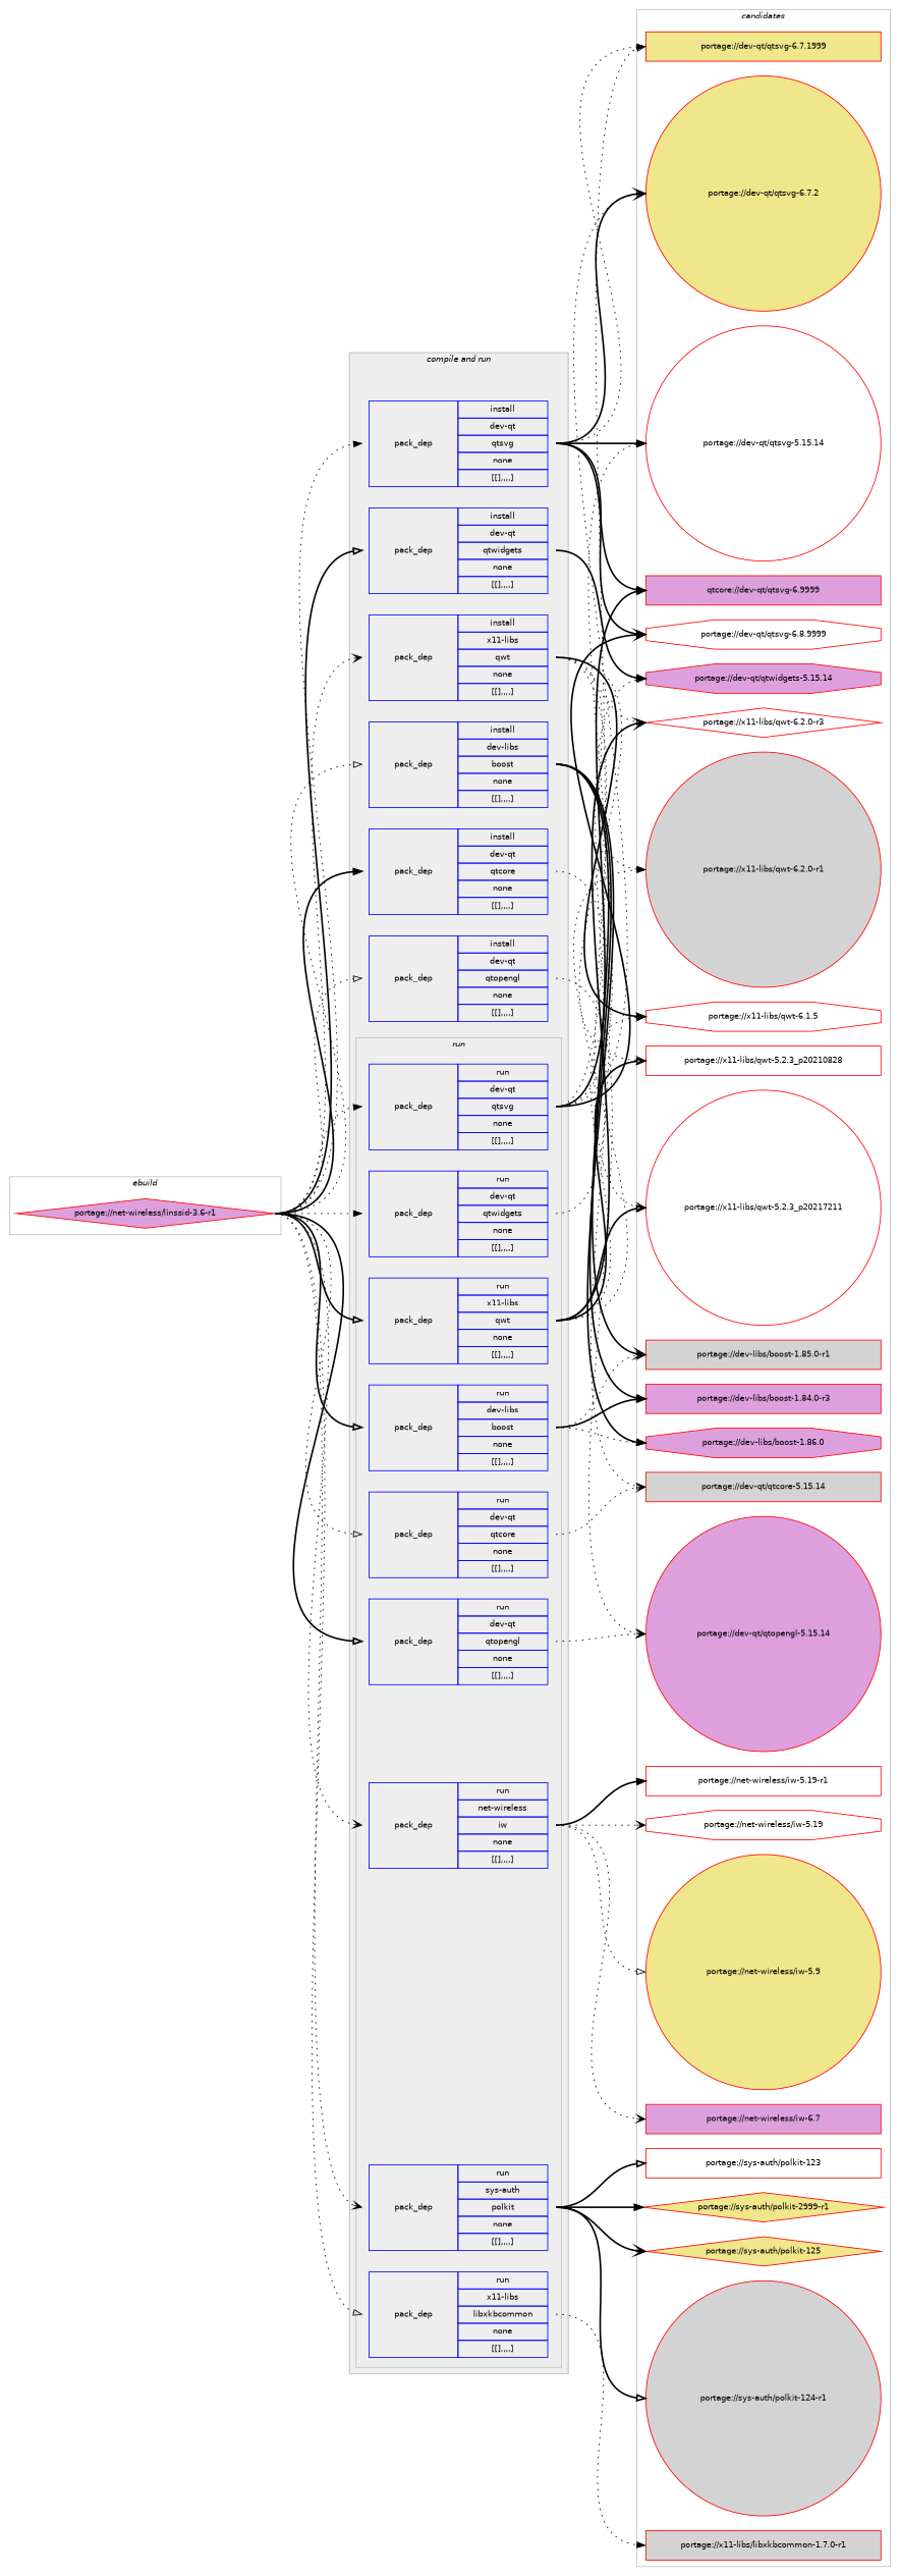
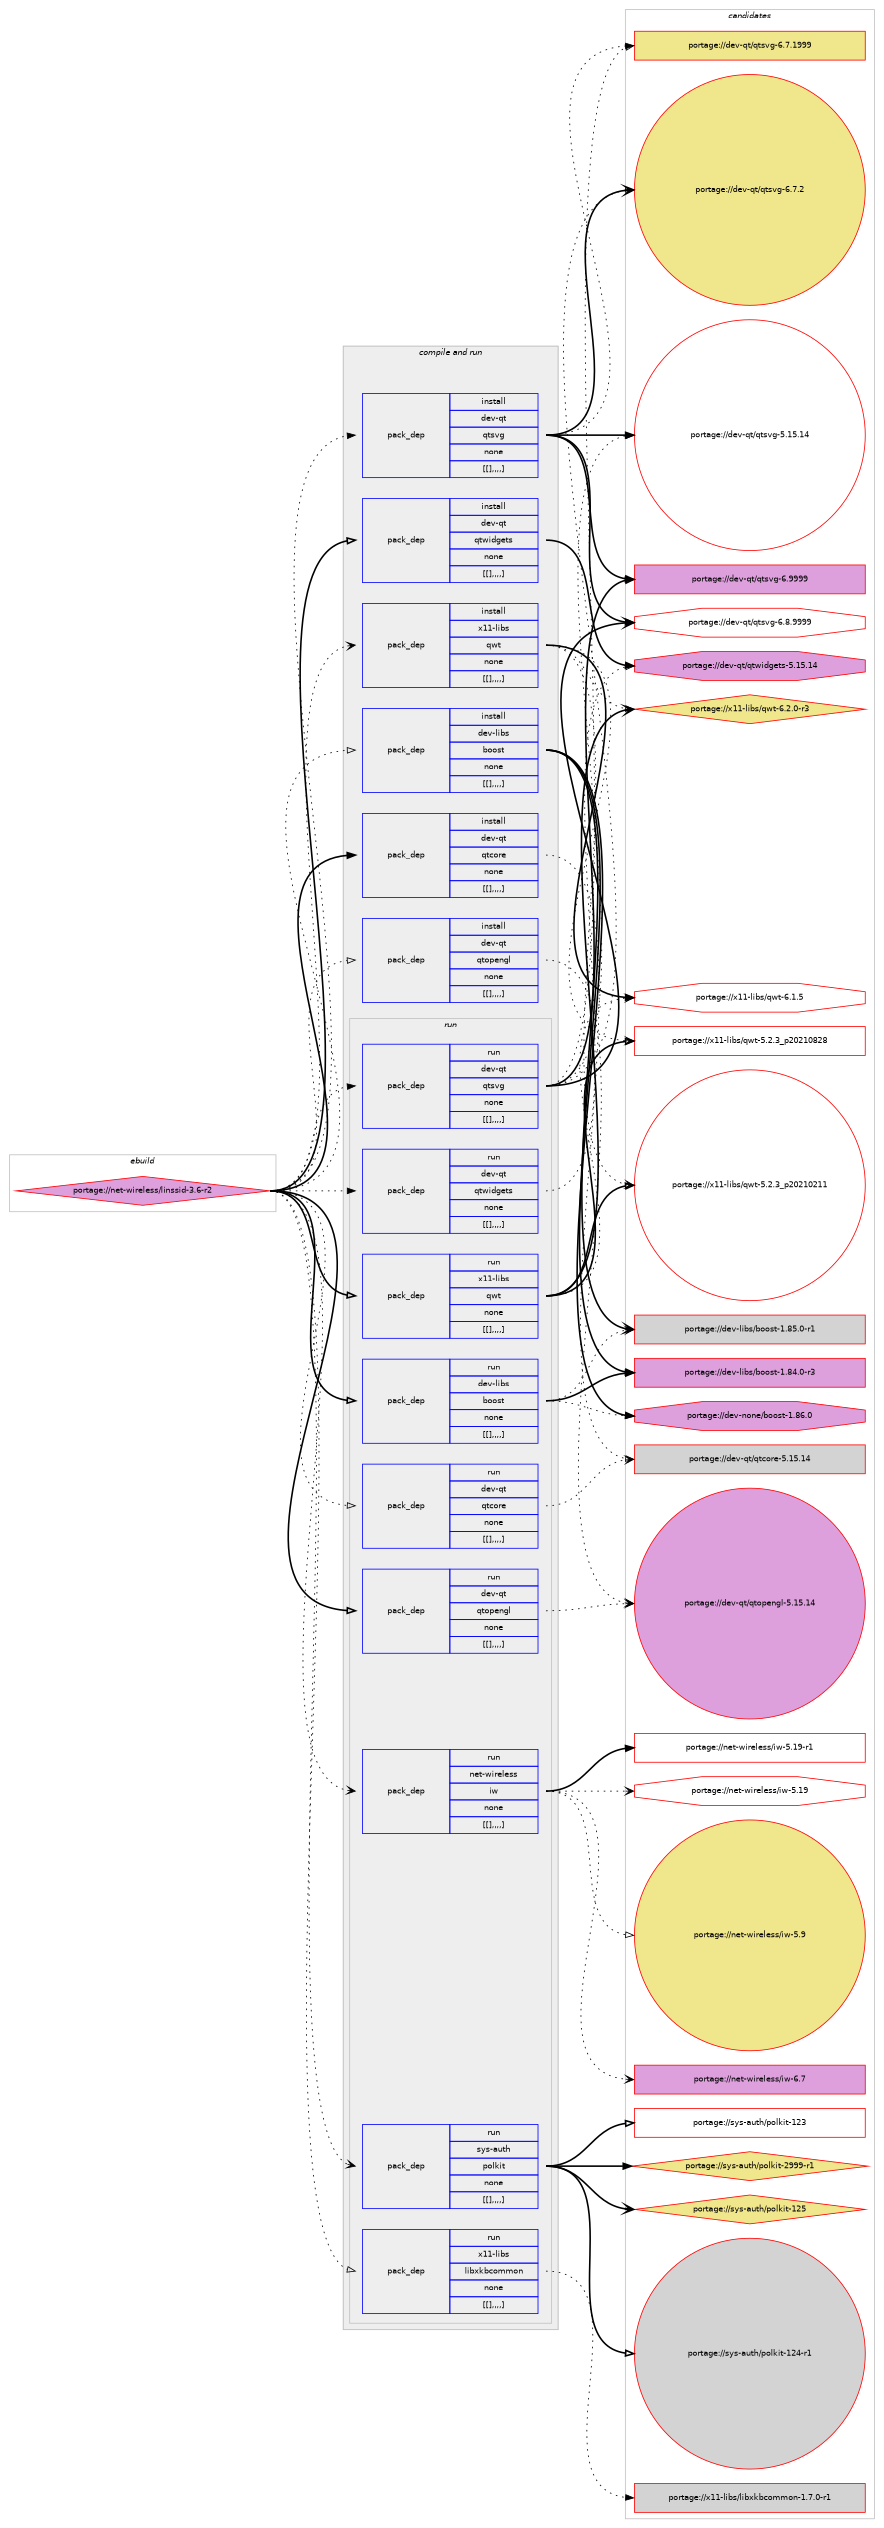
  digraph {
    compound=true
    concentrate=true
    fontname=Helvetica
    fontsize=10
    newrank=true
    rankdir=LR
    ranksep=1.5
    node [color=red fontname=Helvetica fontsize=10 shape=none style=filled]
    edge [arrowhead=onormal headport=w style=dotted tailport=e weight=100]
-   n1 [fillcolor=plum label="portage://net-wireless/linssid-3.6-r1" shape=diamond width=4]
+   n1 [fillcolor=plum label="portage://net-wireless/linssid-3.6-r2" shape=diamond width=4]
    n2 [color=blue label=<<TABLE BORDER="0" CELLBORDER="1" CELLSPACING="0" CELLPADDING="4" WIDTH="220"><TR><TD ROWSPAN="6" CELLPADDING="30">pack_dep</TD></TR><TR><TD WIDTH="110">install</TD></TR><TR><TD>dev-libs</TD></TR><TR><TD>boost</TD></TR><TR><TD>none</TD></TR><TR><TD>[[],,,,]</TD></TR></TABLE>> style=""]
    n3 [color=blue label=<<TABLE BORDER="0" CELLBORDER="1" CELLSPACING="0" CELLPADDING="4" WIDTH="220"><TR><TD ROWSPAN="6" CELLPADDING="30">pack_dep</TD></TR><TR><TD WIDTH="110">install</TD></TR><TR><TD>dev-qt</TD></TR><TR><TD>qtcore</TD></TR><TR><TD>none</TD></TR><TR><TD>[[],,,,]</TD></TR></TABLE>> style=""]
    n4 [color=blue label=<<TABLE BORDER="0" CELLBORDER="1" CELLSPACING="0" CELLPADDING="4" WIDTH="220"><TR><TD ROWSPAN="6" CELLPADDING="30">pack_dep</TD></TR><TR><TD WIDTH="110">install</TD></TR><TR><TD>dev-qt</TD></TR><TR><TD>qtopengl</TD></TR><TR><TD>none</TD></TR><TR><TD>[[],,,,]</TD></TR></TABLE>> style=""]
    n5 [color=blue label=<<TABLE BORDER="0" CELLBORDER="1" CELLSPACING="0" CELLPADDING="4" WIDTH="220"><TR><TD ROWSPAN="6" CELLPADDING="30">pack_dep</TD></TR><TR><TD WIDTH="110">install</TD></TR><TR><TD>dev-qt</TD></TR><TR><TD>qtsvg</TD></TR><TR><TD>none</TD></TR><TR><TD>[[],,,,]</TD></TR></TABLE>> style=""]
    n6 [color=blue label=<<TABLE BORDER="0" CELLBORDER="1" CELLSPACING="0" CELLPADDING="4" WIDTH="220"><TR><TD ROWSPAN="6" CELLPADDING="30">pack_dep</TD></TR><TR><TD WIDTH="110">install</TD></TR><TR><TD>dev-qt</TD></TR><TR><TD>qtwidgets</TD></TR><TR><TD>none</TD></TR><TR><TD>[[],,,,]</TD></TR></TABLE>> style=""]
    n7 [color=blue label=<<TABLE BORDER="0" CELLBORDER="1" CELLSPACING="0" CELLPADDING="4" WIDTH="220"><TR><TD ROWSPAN="6" CELLPADDING="30">pack_dep</TD></TR><TR><TD WIDTH="110">install</TD></TR><TR><TD>x11-libs</TD></TR><TR><TD>qwt</TD></TR><TR><TD>none</TD></TR><TR><TD>[[],,,,]</TD></TR></TABLE>> style=""]
    n8 [color=blue label=<<TABLE BORDER="0" CELLBORDER="1" CELLSPACING="0" CELLPADDING="4" WIDTH="220"><TR><TD ROWSPAN="6" CELLPADDING="30">pack_dep</TD></TR><TR><TD WIDTH="110">run</TD></TR><TR><TD>dev-libs</TD></TR><TR><TD>boost</TD></TR><TR><TD>none</TD></TR><TR><TD>[[],,,,]</TD></TR></TABLE>> style=""]
    n9 [color=blue label=<<TABLE BORDER="0" CELLBORDER="1" CELLSPACING="0" CELLPADDING="4" WIDTH="220"><TR><TD ROWSPAN="6" CELLPADDING="30">pack_dep</TD></TR><TR><TD WIDTH="110">run</TD></TR><TR><TD>dev-qt</TD></TR><TR><TD>qtcore</TD></TR><TR><TD>none</TD></TR><TR><TD>[[],,,,]</TD></TR></TABLE>> style=""]
    n10 [color=blue label=<<TABLE BORDER="0" CELLBORDER="1" CELLSPACING="0" CELLPADDING="4" WIDTH="220"><TR><TD ROWSPAN="6" CELLPADDING="30">pack_dep</TD></TR><TR><TD WIDTH="110">run</TD></TR><TR><TD>dev-qt</TD></TR><TR><TD>qtopengl</TD></TR><TR><TD>none</TD></TR><TR><TD>[[],,,,]</TD></TR></TABLE>> style=""]
    n11 [color=blue label=<<TABLE BORDER="0" CELLBORDER="1" CELLSPACING="0" CELLPADDING="4" WIDTH="220"><TR><TD ROWSPAN="6" CELLPADDING="30">pack_dep</TD></TR><TR><TD WIDTH="110">run</TD></TR><TR><TD>dev-qt</TD></TR><TR><TD>qtsvg</TD></TR><TR><TD>none</TD></TR><TR><TD>[[],,,,]</TD></TR></TABLE>> style=""]
    n12 [color=blue label=<<TABLE BORDER="0" CELLBORDER="1" CELLSPACING="0" CELLPADDING="4" WIDTH="220"><TR><TD ROWSPAN="6" CELLPADDING="30">pack_dep</TD></TR><TR><TD WIDTH="110">run</TD></TR><TR><TD>dev-qt</TD></TR><TR><TD>qtwidgets</TD></TR><TR><TD>none</TD></TR><TR><TD>[[],,,,]</TD></TR></TABLE>> style=""]
    n13 [color=blue label=<<TABLE BORDER="0" CELLBORDER="1" CELLSPACING="0" CELLPADDING="4" WIDTH="220"><TR><TD ROWSPAN="6" CELLPADDING="30">pack_dep</TD></TR><TR><TD WIDTH="110">run</TD></TR><TR><TD>net-wireless</TD></TR><TR><TD>iw</TD></TR><TR><TD>none</TD></TR><TR><TD>[[],,,,]</TD></TR></TABLE>> style=""]
    n14 [color=blue label=<<TABLE BORDER="0" CELLBORDER="1" CELLSPACING="0" CELLPADDING="4" WIDTH="220"><TR><TD ROWSPAN="6" CELLPADDING="30">pack_dep</TD></TR><TR><TD WIDTH="110">run</TD></TR><TR><TD>sys-auth</TD></TR><TR><TD>polkit</TD></TR><TR><TD>none</TD></TR><TR><TD>[[],,,,]</TD></TR></TABLE>> style=""]
    n15 [color=blue label=<<TABLE BORDER="0" CELLBORDER="1" CELLSPACING="0" CELLPADDING="4" WIDTH="220"><TR><TD ROWSPAN="6" CELLPADDING="30">pack_dep</TD></TR><TR><TD WIDTH="110">run</TD></TR><TR><TD>x11-libs</TD></TR><TR><TD>libxkbcommon</TD></TR><TR><TD>none</TD></TR><TR><TD>[[],,,,]</TD></TR></TABLE>> style=""]
    n16 [color=blue label=<<TABLE BORDER="0" CELLBORDER="1" CELLSPACING="0" CELLPADDING="4" WIDTH="220"><TR><TD ROWSPAN="6" CELLPADDING="30">pack_dep</TD></TR><TR><TD WIDTH="110">run</TD></TR><TR><TD>x11-libs</TD></TR><TR><TD>qwt</TD></TR><TR><TD>none</TD></TR><TR><TD>[[],,,,]</TD></TR></TABLE>> style=""]
-   n17 [fillcolor=plum label="portage://dev-libs/boost-1.86.0" shape=octagon width=4]
+   n17 [fillcolor=plum label="portage://dev-none/boost-1.86.0" shape=octagon width=4]
    n18 [fillcolor=lightgrey label="portage://dev-libs/boost-1.85.0-r1" shape=box width=4]
    n19 [fillcolor=plum label="portage://dev-libs/boost-1.84.0-r3" shape=box width=4]
    n20 [fillcolor=lightgrey label="portage://dev-qt/qtcore-5.15.14" shape=box width=4]
    n21 [fillcolor=plum label="portage://dev-qt/qtopengl-5.15.14" shape=circle width=4]
-   n22 [fillcolor=plum label="qtcore://dev-qt/qtsvg-6.9999" shape=box width=4]
+   n22 [fillcolor=plum label="portage://dev-qt/qtsvg-6.9999" shape=box width=4]
    n23 [fillcolor=white label="portage://dev-qt/qtsvg-6.8.9999" shape=octagon width=4]
    n24 [fillcolor=khaki label="portage://dev-qt/qtsvg-6.7.1999" shape=box width=4]
    n25 [fillcolor=khaki label="portage://dev-qt/qtsvg-6.7.2" shape=circle width=4]
    n26 [fillcolor=white label="portage://dev-qt/qtsvg-5.15.14" shape=circle width=4]
    n27 [fillcolor=plum label="portage://dev-qt/qtwidgets-5.15.14" shape=octagon width=4]
-   n28 [fillcolor=white label="portage://x11-libs/qwt-6.2.0-r3" shape=diamond width=4]
-   n29 [fillcolor=lightgrey label="portage://x11-libs/qwt-6.2.0-r1" shape=circle width=4]
+   n28 [fillcolor=khaki label="portage://x11-libs/qwt-6.2.0-r3" shape=diamond width=4]
    n30 [fillcolor=white label="portage://x11-libs/qwt-6.1.5" shape=octagon width=4]
    n31 [fillcolor=white label="portage://x11-libs/qwt-5.2.3_p20210828" shape=box width=4]
-   n32 [fillcolor=white label="portage://x11-libs/qwt-5.2.3_p20217211" shape=circle width=4]
+   n32 [fillcolor=white label="portage://x11-libs/qwt-5.2.3_p20210211" shape=circle width=4]
    n33 [fillcolor=plum label="portage://net-wireless/iw-6.7" shape=box width=4]
    n34 [fillcolor=white label="portage://net-wireless/iw-5.19-r1" shape=box width=4]
    n35 [fillcolor=white label="portage://net-wireless/iw-5.19" shape=octagon width=4]
    n36 [fillcolor=khaki label="portage://net-wireless/iw-5.9" shape=circle width=4]
    n37 [fillcolor=khaki label="portage://sys-auth/polkit-2999-r1" shape=diamond width=4]
    n38 [fillcolor=khaki label="portage://sys-auth/polkit-125" shape=diamond width=4]
    n39 [fillcolor=lightgrey label="portage://sys-auth/polkit-124-r1" shape=circle width=4]
    n40 [fillcolor=white label="portage://sys-auth/polkit-123" shape=box width=4]
    n41 [fillcolor=lightgrey label="portage://x11-libs/libxkbcommon-1.7.0-r1" shape=box width=4]
    subgraph cluster_1 {
      color=gray
      label=<<i>dependencies</i>>
      subgraph cluster_2 {
        color=gray
        fillcolor="#eeeeee"
        label=<<i>compile</i>>
        style=filled
        subgraph sub_3 {
          color=gray
          fillcolor="#eeeeee"
          label=<<i>compile</i>>
          style=filled
          n2
        }
        subgraph sub_4 {
          color=gray
          fillcolor="#eeeeee"
          label=<<i>compile</i>>
          style=filled
          n3
        }
        subgraph sub_5 {
          color=gray
          fillcolor="#eeeeee"
          label=<<i>compile</i>>
          style=filled
          n4
        }
        subgraph sub_6 {
          color=gray
          fillcolor="#eeeeee"
          label=<<i>compile</i>>
          style=filled
          n5
        }
        subgraph sub_7 {
          color=gray
          fillcolor="#eeeeee"
          label=<<i>compile</i>>
          style=filled
          n6
        }
        subgraph sub_8 {
          color=gray
          fillcolor="#eeeeee"
          label=<<i>compile</i>>
          style=filled
          n7
        }
      }
      subgraph cluster_9 {
        color=gray
        fillcolor="#eeeeee"
        label=<<i>compile and run</i>>
        style=filled
      }
      subgraph cluster_10 {
        color=gray
        fillcolor="#eeeeee"
        label=<<i>run</i>>
        style=filled
        subgraph sub_11 {
          color=gray
          fillcolor="#eeeeee"
          label=<<i>run</i>>
          style=filled
          n8
        }
        subgraph sub_12 {
          color=gray
          fillcolor="#eeeeee"
          label=<<i>run</i>>
          style=filled
          n9
        }
        subgraph sub_13 {
          color=gray
          fillcolor="#eeeeee"
          label=<<i>run</i>>
          style=filled
          n10
        }
        subgraph sub_14 {
          color=gray
          fillcolor="#eeeeee"
          label=<<i>run</i>>
          style=filled
          n11
        }
        subgraph sub_15 {
          color=gray
          fillcolor="#eeeeee"
          label=<<i>run</i>>
          style=filled
          n12
        }
        subgraph sub_16 {
          color=gray
          fillcolor="#eeeeee"
          label=<<i>run</i>>
          style=filled
          n13
        }
        subgraph sub_17 {
          color=gray
          fillcolor="#eeeeee"
          label=<<i>run</i>>
          style=filled
          n14
        }
        subgraph sub_18 {
          color=gray
          fillcolor="#eeeeee"
          label=<<i>run</i>>
          style=filled
          n15
        }
        subgraph sub_19 {
          color=gray
          fillcolor="#eeeeee"
          label=<<i>run</i>>
          style=filled
          n16
        }
      }
    }
    subgraph cluster_20 {
      color=gray
      label=<<i>ebuild</i>>
      n1
    }
    subgraph cluster_21 {
      color=gray
      label=<<i>candidates</i>>
      rank=same
      subgraph sub_22 {
        color=black
        label=<<i>candidates</i>>
        nodesep=1
        rank=same
        n17
        n18
        n19
      }
      subgraph sub_23 {
        color=black
        label=<<i>candidates</i>>
        nodesep=1
        rank=same
        n20
      }
      subgraph sub_24 {
        color=black
        label=<<i>candidates</i>>
        nodesep=1
        rank=same
        n21
      }
      subgraph sub_25 {
        color=black
        label=<<i>candidates</i>>
        nodesep=1
        rank=same
        n22
        n23
        n24
        n25
        n26
      }
      subgraph sub_26 {
        color=black
        label=<<i>candidates</i>>
        nodesep=1
        rank=same
        n27
      }
      subgraph sub_27 {
        color=black
        label=<<i>candidates</i>>
        nodesep=1
        rank=same
        n28
-       n29
        n30
        n31
        n32
      }
      subgraph sub_28 {
        color=black
        label=<<i>candidates</i>>
        nodesep=1
        rank=same
        n17
        n18
        n19
      }
      subgraph sub_29 {
        color=black
        label=<<i>candidates</i>>
        nodesep=1
        rank=same
        n20
      }
      subgraph sub_30 {
        color=black
        label=<<i>candidates</i>>
        nodesep=1
        rank=same
        n21
      }
      subgraph sub_31 {
        color=black
        label=<<i>candidates</i>>
        nodesep=1
        rank=same
        n22
        n23
        n24
        n25
        n26
      }
      subgraph sub_32 {
        color=black
        label=<<i>candidates</i>>
        nodesep=1
        rank=same
        n27
      }
      subgraph sub_33 {
        color=black
        label=<<i>candidates</i>>
        nodesep=1
        rank=same
        n33
        n34
        n35
        n36
      }
      subgraph sub_34 {
        color=black
        label=<<i>candidates</i>>
        nodesep=1
        rank=same
        n37
        n38
        n39
        n40
      }
      subgraph sub_35 {
        color=black
        label=<<i>candidates</i>>
        nodesep=1
        rank=same
        n41
      }
      subgraph sub_36 {
        color=black
        label=<<i>candidates</i>>
        nodesep=1
        rank=same
        n28
-       n29
        n30
        n31
        n32
      }
    }
    n1 -> n2 [weight=20]
    n1 -> n3 [arrowhead=normal style=bold weight=20]
    n1 -> n4 [weight=20]
    n1 -> n5 [arrowhead=normal weight=20]
    n1 -> n6 [style=bold weight=20]
    n1 -> n7 [arrowhead=vee weight=20]
    n1 -> n8 [style=bold weight=20]
    n1 -> n9 [weight=20]
    n1 -> n10 [style=bold weight=20]
    n1 -> n11 [arrowhead=normal weight=20]
    n1 -> n12 [arrowhead=normal weight=20]
    n1 -> n13 [arrowhead=vee weight=20]
    n1 -> n14 [arrowhead=vee weight=20]
    n1 -> n15 [weight=20]
    n1 -> n16 [style=bold weight=20]
    n2 -> n17 [arrowhead=normal style=bold]
    n2 -> n18 [arrowhead=vee style=bold]
    n2 -> n19 [style=bold]
    n3 -> n20
    n4 -> n21 [arrowhead=vee]
    n5 -> n22 [arrowhead=normal style=bold]
    n5 -> n23 [arrowhead=normal style=bold]
    n5 -> n24 [arrowhead=normal]
    n5 -> n25 [arrowhead=vee style=bold]
    n5 -> n26 [arrowhead=normal style=bold]
    n6 -> n27 [arrowhead=normal style=bold]
    n7 -> n28
-   n7 -> n29 [arrowhead=normal]
    n7 -> n30 [arrowhead=normal style=bold]
    n7 -> n31 [arrowhead=vee]
    n7 -> n32 [arrowhead=vee]
    n8 -> n17 [arrowhead=normal]
    n8 -> n18 [arrowhead=vee]
    n8 -> n19 [arrowhead=normal style=bold]
    n9 -> n20 [arrowhead=vee]
    n10 -> n21 [arrowhead=vee]
    n11 -> n22 [style=bold]
    n11 -> n23 [arrowhead=vee style=bold]
    n11 -> n24
    n11 -> n25
    n11 -> n26 [arrowhead=normal]
    n12 -> n27
    n13 -> n33 [arrowhead=vee]
    n13 -> n34 [arrowhead=normal style=bold]
    n13 -> n35 [arrowhead=vee]
    n13 -> n36
    n14 -> n37 [arrowhead=normal style=bold]
    n14 -> n38 [arrowhead=vee style=bold]
    n14 -> n39 [style=bold]
    n14 -> n40 [style=bold]
    n15 -> n41 [arrowhead=normal]
    n16 -> n28 [arrowhead=vee style=bold]
-   n16 -> n29
    n16 -> n30 [arrowhead=vee]
    n16 -> n31 [style=bold]
    n16 -> n32 [style=bold]
  }
